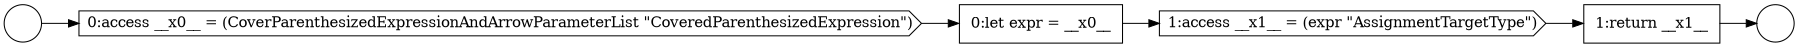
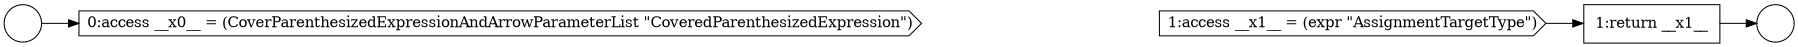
  digraph {
    rankdir=LR
    node [color=black fillcolor=white shape=circle style=filled]
    edge [color=black]
    n1 [label=" "]
    n2 [label=<<font color="black">0:access __x0__ = (CoverParenthesizedExpressionAndArrowParameterList &quot;CoveredParenthesizedExpression&quot;)</font>> shape=cds]
    n3 [label=<<font color="black">1:access __x1__ = (expr &quot;AssignmentTargetType&quot;)</font>> shape=cds]
    n4 [label=<<font color="black">     <table border="0" cellborder="1" cellspacing="0" cellpadding="10">       <tr><td align="left">1:return __x1__</td></tr>     </table>   </font>> margin=0 shape=none]
    n5 [label=" "]
-   n6 [label=<<font color="black">     <table border="0" cellborder="1" cellspacing="0" cellpadding="10">       <tr><td align="left">0:let expr = __x0__</td></tr>     </table>   </font>> margin=0 shape=none]
    n1 -> n2
-   n2 -> n6
    n3 -> n4
    n4 -> n5
-   n6 -> n3
  }
